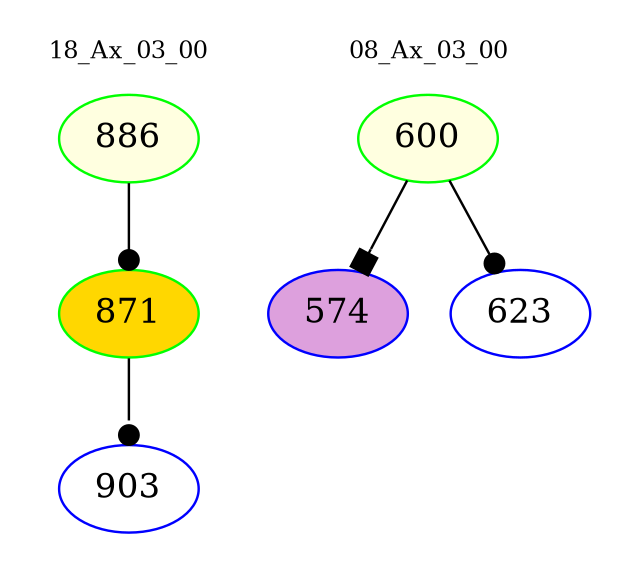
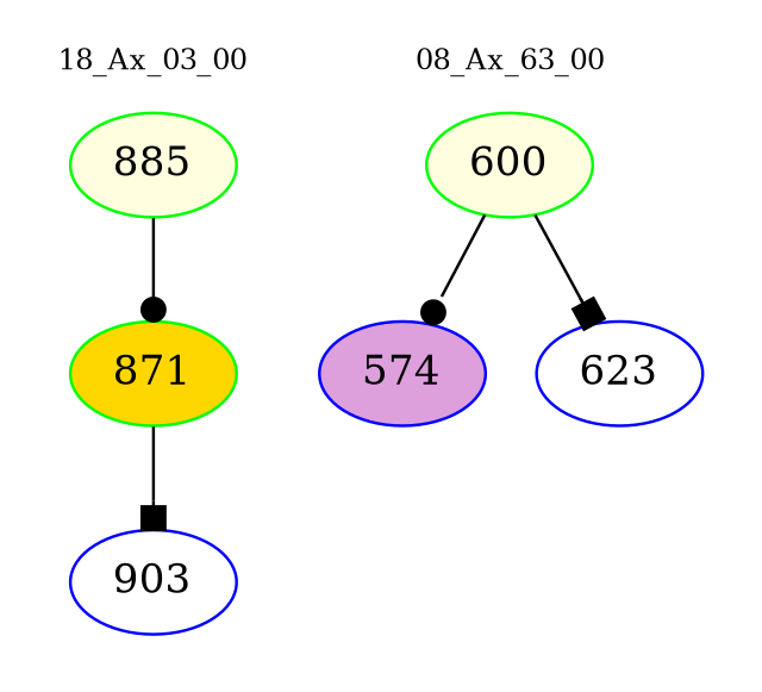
  digraph {
    node [color=green fillcolor=white style=filled]
    edge [arrowhead=box color=black]
    n1 [fillcolor=gold label=871]
    n2 [color=blue label=903]
-   n3 [fillcolor=lightyellow label=886]
+   n3 [fillcolor=lightyellow label=885]
    n4 [fillcolor=lightyellow label=600]
    n5 [color=blue fillcolor=plum label=574]
    n6 [color=blue label=623]
    subgraph cluster_1 {
      color=white
      fontsize=10
      label="18_Ax_03_00"
      n1
      n2
      n3
    }
    subgraph cluster_2 {
      color=white
      fontsize=10
-     label="08_Ax_03_00"
+     label="08_Ax_63_00"
      n4
      n5
      n6
    }
-   n1 -> n2 [arrowhead=dot]
+   n1 -> n2
    n3 -> n1 [arrowhead=dot]
-   n4 -> n5
-   n4 -> n6 [arrowhead=dot]
+   n4 -> n5 [arrowhead=dot]
+   n4 -> n6
  }
